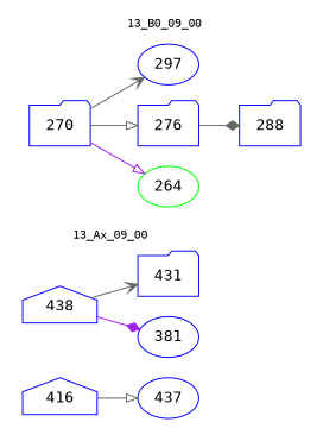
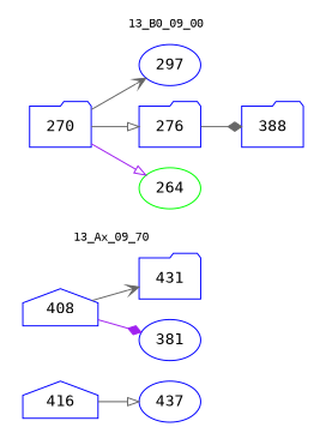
  digraph {
    fontname="DejaVu Sans Mono"
    rankdir=LR
    node [color=blue fontname="DejaVu Sans Mono" shape=ellipse]
    edge [arrowhead=onormal color=gray40 fontname="DejaVu Sans Mono"]
-   n1 [label=438 shape=house]
+   n1 [label=408 shape=house]
    n2 [label=381]
    n3 [label=431 shape=folder]
    n4 [label=416 shape=house]
    n5 [label=437]
    n6 [label=270 shape=folder]
    n7 [color=green label=264]
    n8 [label=276 shape=folder]
    n9 [label=297]
-   n10 [label=288 shape=folder]
+   n10 [label=388 shape=folder]
    subgraph cluster_1 {
      color=white
      fontsize=10
-     label="13_Ax_09_00"
+     label="13_Ax_09_70"
      n1
      n2
      n3
      n4
      n5
    }
    subgraph cluster_2 {
      color=white
      fontsize=10
      label="13_B0_09_00"
      n6
      n7
      n8
      n9
      n10
    }
    n1 -> n2 [arrowhead=diamond color=purple]
    n1 -> n3 [arrowhead=vee]
    n4 -> n5
    n6 -> n7 [color=purple]
    n6 -> n8
    n6 -> n9 [arrowhead=vee]
    n8 -> n10 [arrowhead=diamond]
  }
